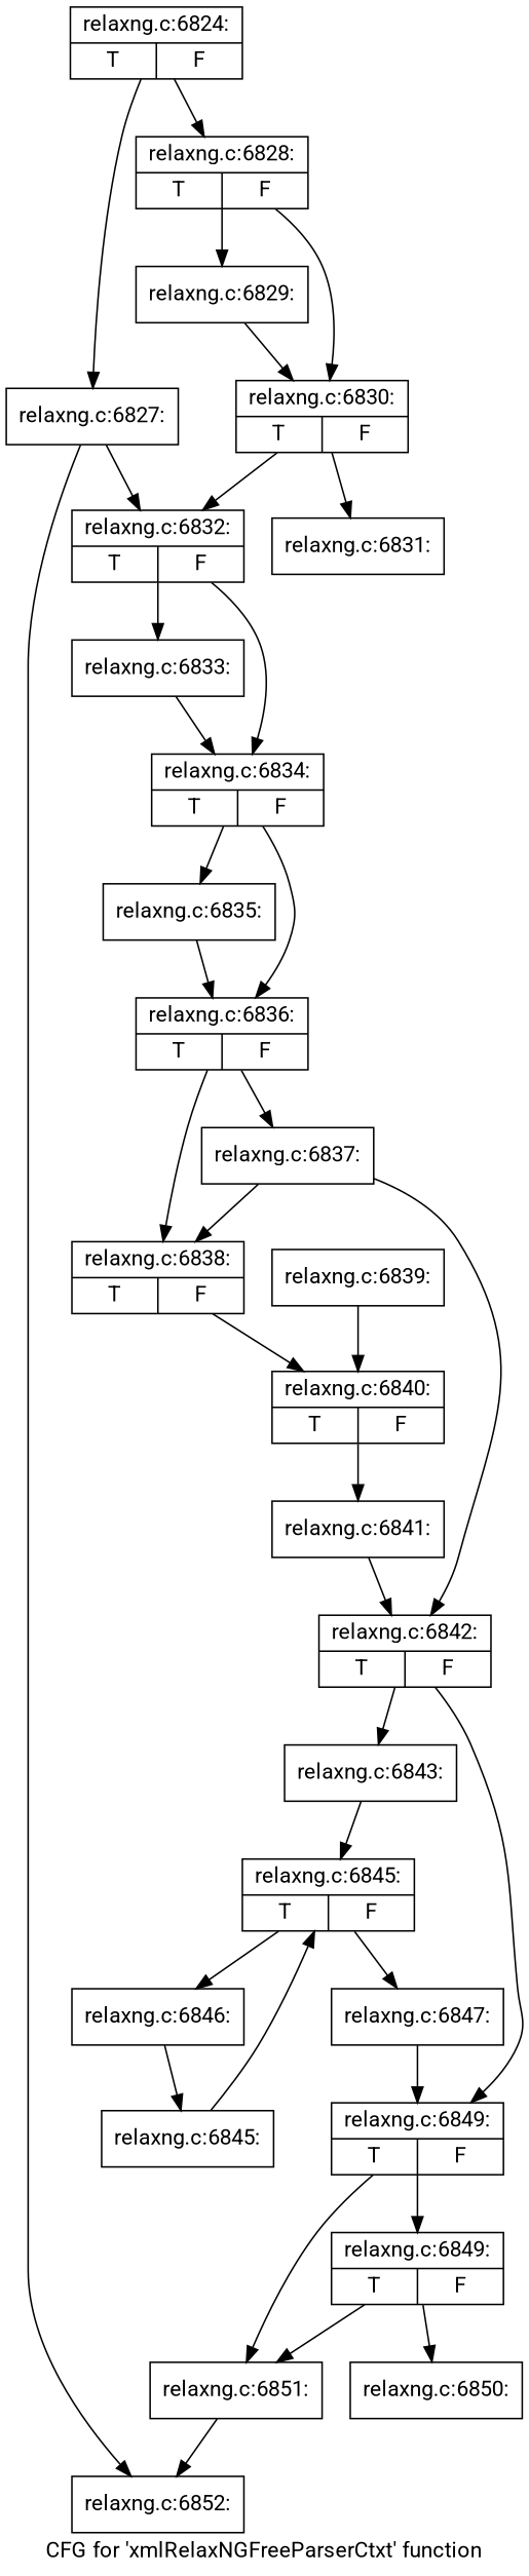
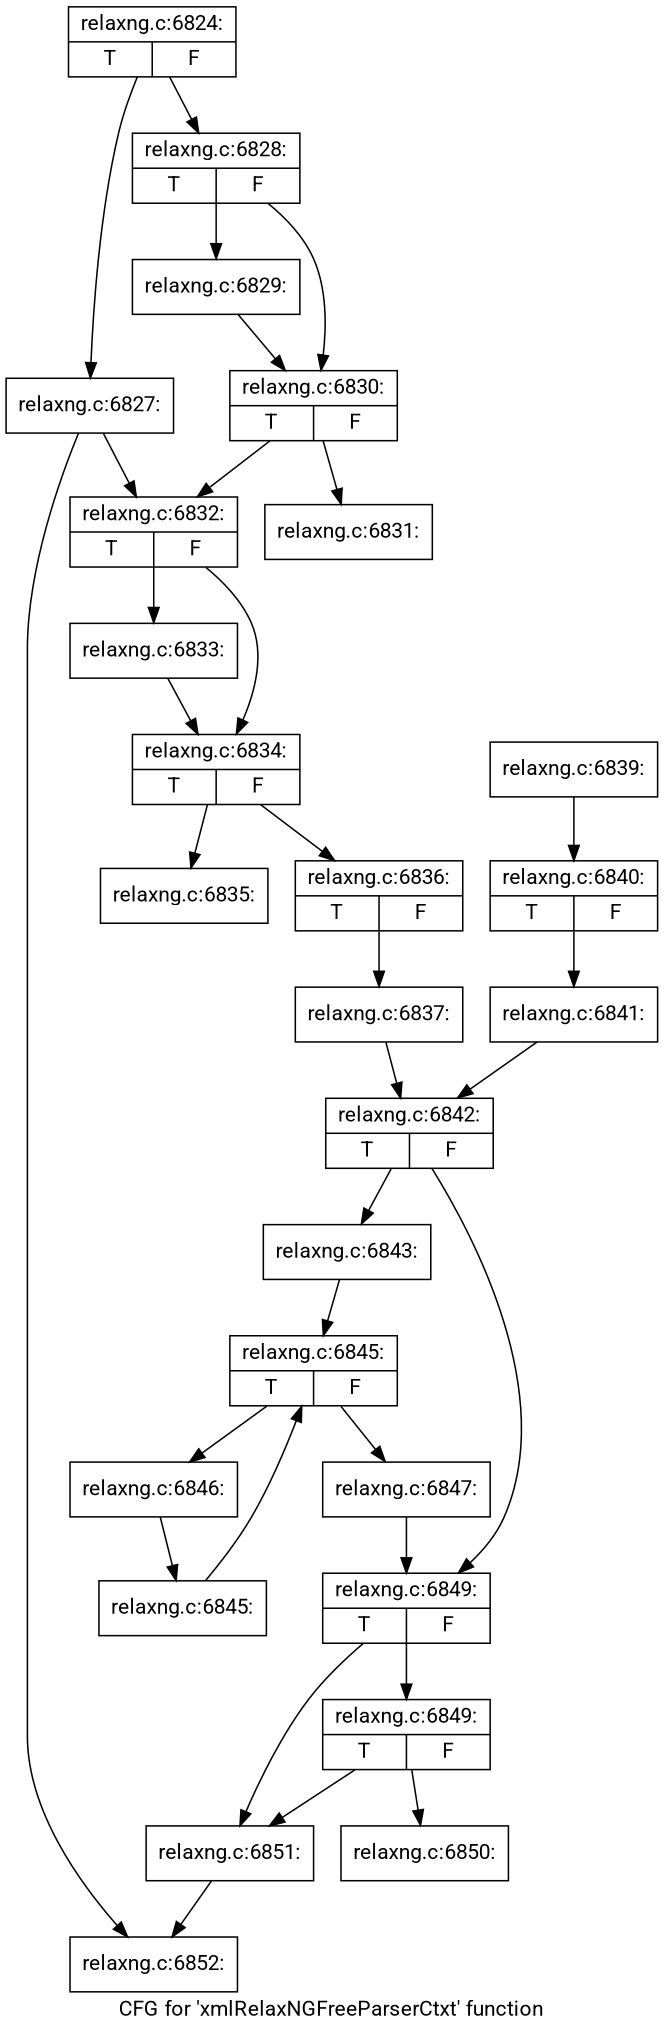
  digraph {
    fontname=Roboto
    label="CFG for 'xmlRelaxNGFreeParserCtxt' function"
    node [fontname=Roboto shape=record]
    edge [fontname=Roboto]
    n1 [label="{relaxng.c:6824:|{<s0>T|<s1>F}}"]
    n2 [label="{relaxng.c:6827:}"]
    n3 [label="{relaxng.c:6828:|{<s0>T|<s1>F}}"]
    n4 [label="{relaxng.c:6852:}"]
    n5 [label="{relaxng.c:6832:|{<s0>T|<s1>F}}"]
    n6 [label="{relaxng.c:6829:}"]
    n7 [label="{relaxng.c:6830:|{<s0>T|<s1>F}}"]
    n8 [label="{relaxng.c:6831:}"]
    n9 [label="{relaxng.c:6833:}"]
    n10 [label="{relaxng.c:6834:|{<s0>T|<s1>F}}"]
    n11 [label="{relaxng.c:6835:}"]
    n12 [label="{relaxng.c:6836:|{<s0>T|<s1>F}}"]
    n13 [label="{relaxng.c:6837:}"]
-   n14 [label="{relaxng.c:6838:|{<s0>T|<s1>F}}"]
    n15 [label="{relaxng.c:6842:|{<s0>T|<s1>F}}"]
    n16 [label="{relaxng.c:6840:|{<s0>T|<s1>F}}"]
    n17 [label="{relaxng.c:6839:}"]
    n18 [label="{relaxng.c:6841:}"]
    n19 [label="{relaxng.c:6843:}"]
    n20 [label="{relaxng.c:6849:|{<s0>T|<s1>F}}"]
    n21 [label="{relaxng.c:6845:|{<s0>T|<s1>F}}"]
    n22 [label="{relaxng.c:6849:|{<s0>T|<s1>F}}"]
    n23 [label="{relaxng.c:6851:}"]
    n24 [label="{relaxng.c:6846:}"]
    n25 [label="{relaxng.c:6847:}"]
    n26 [label="{relaxng.c:6850:}"]
    n27 [label="{relaxng.c:6845:}"]
    n1 -> n2
    n1 -> n3
    n2 -> n4
    n2 -> n5
    n3 -> n6
    n3 -> n7
    n5 -> n9
    n5 -> n10
    n6 -> n7
    n7 -> n5
    n7 -> n8
    n9 -> n10
    n10 -> n11
    n10 -> n12
-   n11 -> n12
    n12 -> n13
-   n12 -> n14
-   n13 -> n14
    n13 -> n15
-   n14 -> n16
    n15 -> n19
    n15 -> n20
    n16 -> n18
    n17 -> n16
    n18 -> n15
    n19 -> n21
    n20 -> n22
    n20 -> n23
    n21 -> n24
    n21 -> n25
    n22 -> n23
    n22 -> n26
    n23 -> n4
    n24 -> n27
    n25 -> n20
    n27 -> n21
  }
